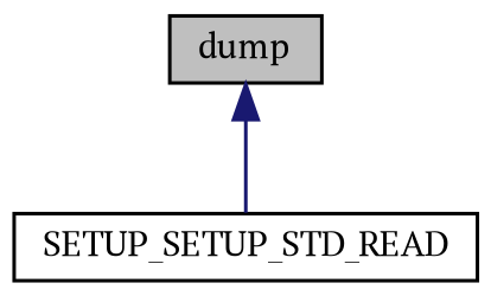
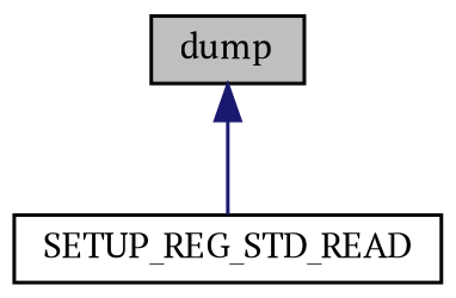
  digraph {
    rankdir=TB
    fontname="PT Serif"
    node [color=black fontname="PT Serif" fontsize=10 shape=record style=filled]
    n1 [fillcolor=grey75 fontcolor=black height=0.2 label=dump width=0.4]
-   n2 [fillcolor=white height=0.2 label=SETUP_SETUP_STD_READ width=0.4]
+   n2 [fillcolor=white height=0.2 label=SETUP_REG_STD_READ width=0.4]
    n1 -> n2 [color=midnightblue dir=back fontname="PT Serif" fontsize=10 labelfontname=Helvetica labelfontsize=10 style=solid]
  }
